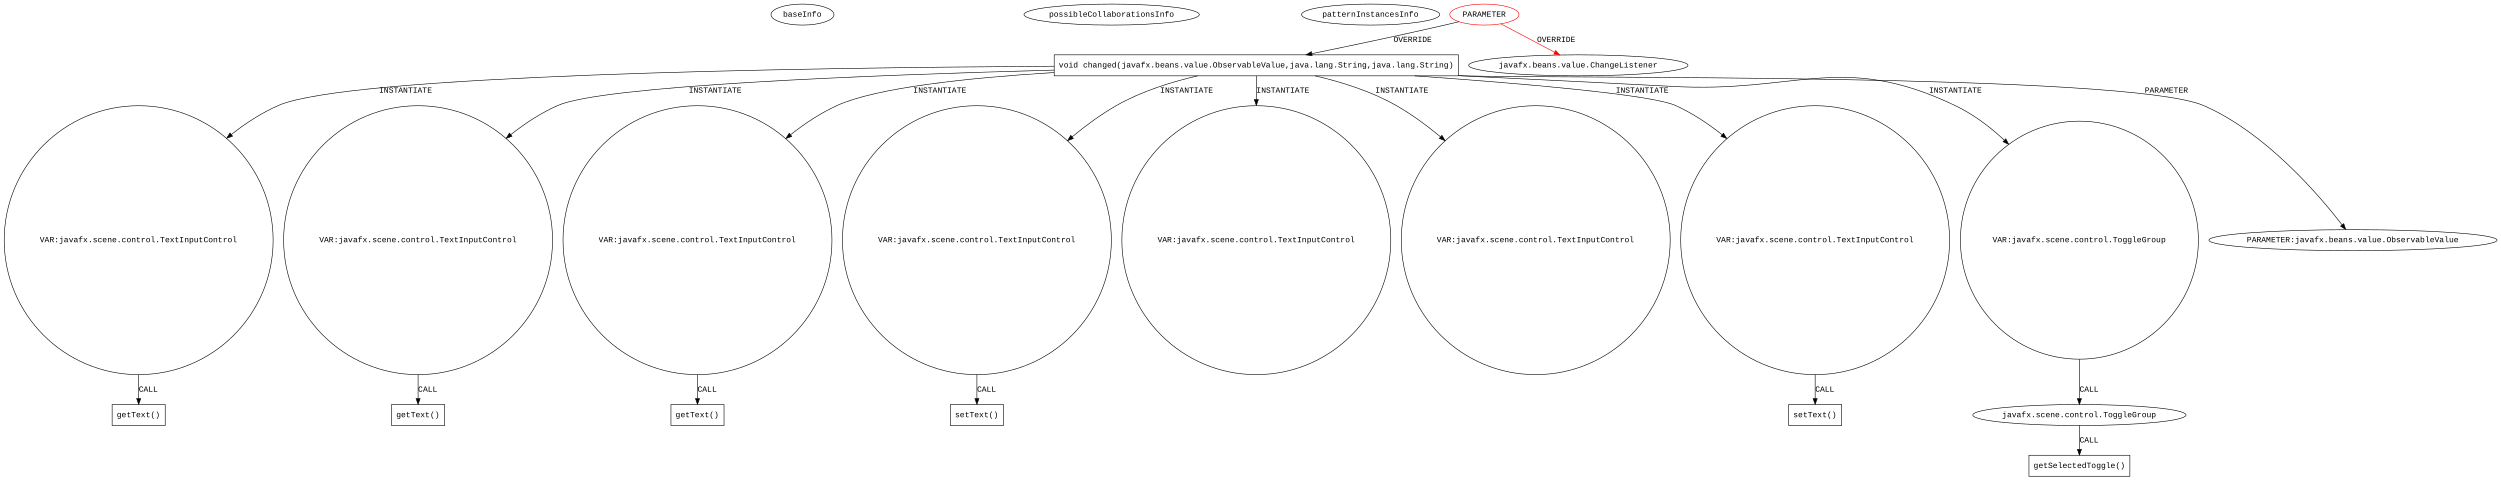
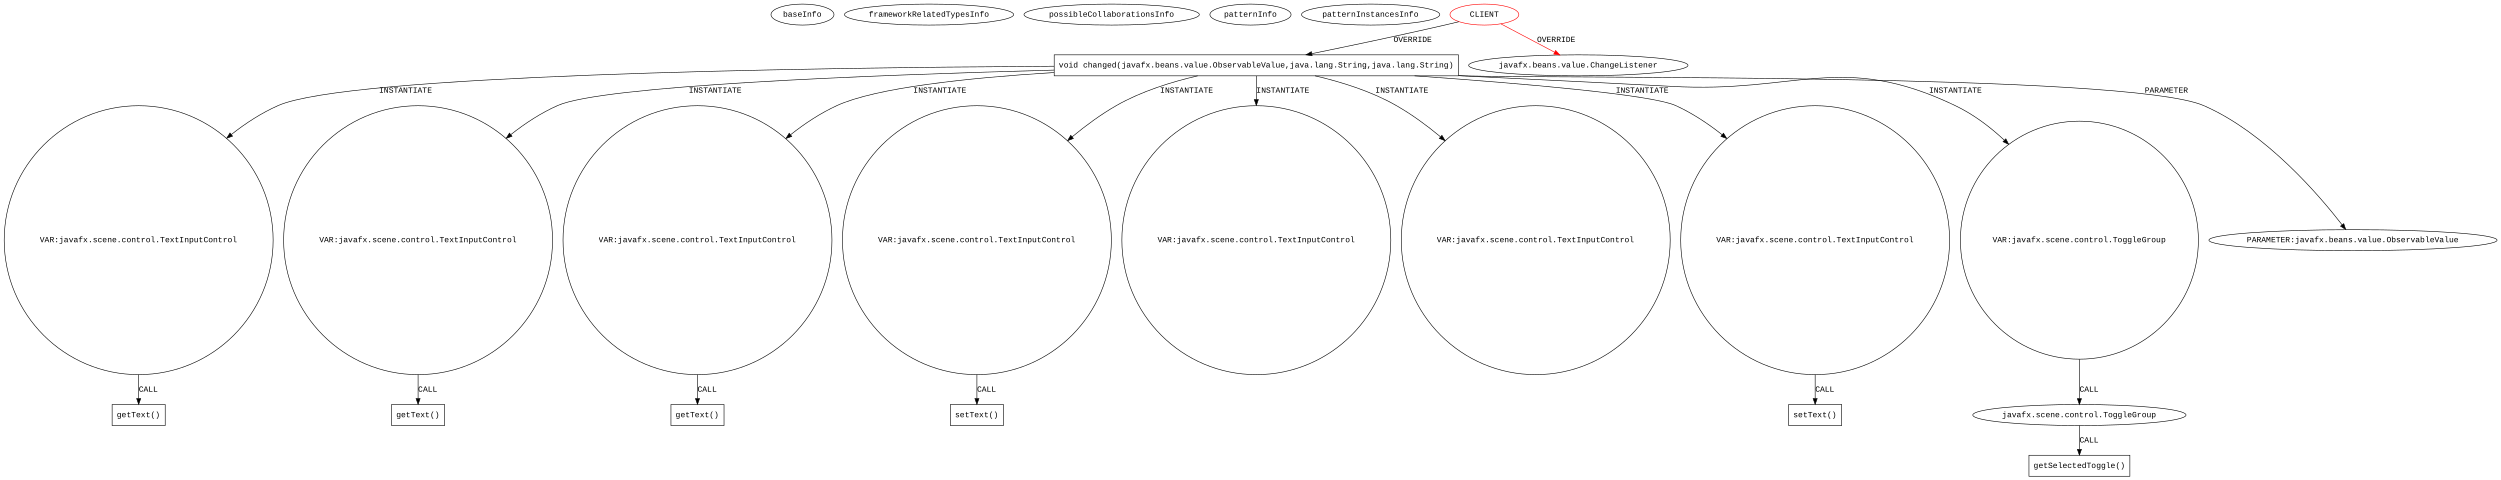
  digraph {
    fontname="Liberation Mono"
    node [fontname="Liberation Mono" isFrameworkType=false vertexType=VARIABLE_EXPRESION]
    edge [fontname="Liberation Mono"]
    baseInfo [category=pattern graphId=677 isAnonymous=false possibleRelation=false isFrameworkType="" vertexType=""]
+   frameworkRelatedTypesInfo [0="javafx.beans.value.ChangeListener" isFrameworkType="" vertexType=""]
    possibleCollaborationsInfo [isFrameworkType="" vertexType=""]
+   patternInfo [frequency=2.0 patternRootClient=0 isFrameworkType="" vertexType=""]
    patternInstancesInfo [0="amr390-SAT~/amr390-SAT/SAT-master/src/satcucharitas/SatMainViewController.java~AmountChange~1859" 1="amr390-SAT~/amr390-SAT/SAT-master/src/satcucharitas/SatMainViewController.java~PUnitChange~1860" isFrameworkType="" vertexType=""]
    n6 [label="void changed(javafx.beans.value.ObservableValue,java.lang.String,java.lang.String)" shape=box vertexType=OVERRIDING_METHOD_DECLARATION]
    n7 [label="VAR:javafx.scene.control.TextInputControl" shape=circle]
    n8 [label="VAR:javafx.scene.control.TextInputControl" shape=circle]
    n9 [label="VAR:javafx.scene.control.TextInputControl" shape=circle]
    n10 [label="VAR:javafx.scene.control.TextInputControl" shape=circle]
    n11 [label="VAR:javafx.scene.control.TextInputControl" shape=circle]
    n12 [label="VAR:javafx.scene.control.TextInputControl" shape=circle]
    n13 [label="VAR:javafx.scene.control.TextInputControl" shape=circle]
    n14 [label="VAR:javafx.scene.control.ToggleGroup" shape=circle]
    n15 [label="PARAMETER:javafx.beans.value.ObservableValue" vertexType=PARAMETER_DECLARATION]
    n16 [label="getText()" shape=box vertexType=INSIDE_CALL]
    n17 [label="getText()" shape=box vertexType=INSIDE_CALL]
    n18 [label="getText()" shape=box vertexType=INSIDE_CALL]
    n19 [label="setText()" shape=box vertexType=INSIDE_CALL]
    n20 [label="setText()" shape=box vertexType=INSIDE_CALL]
    n21 [label="javafx.scene.control.ToggleGroup" vertexType=FRAMEWORK_CLASS_TYPE]
-   n22 [color=red label=PARAMETER vertexType=ROOT_CLIENT_CLASS_DECLARATION]
+   n22 [color=red label=CLIENT vertexType=ROOT_CLIENT_CLASS_DECLARATION]
    n23 [label="javafx.beans.value.ChangeListener" vertexType=FRAMEWORK_INTERFACE_TYPE]
    n24 [label="getSelectedToggle()" shape=box vertexType=INSIDE_CALL]
    n6 -> n7 [label=INSTANTIATE]
    n6 -> n8 [label=INSTANTIATE]
    n6 -> n9 [label=INSTANTIATE]
    n6 -> n10 [label=INSTANTIATE]
    n6 -> n11 [label=INSTANTIATE]
    n6 -> n12 [label=INSTANTIATE]
    n6 -> n13 [label=INSTANTIATE]
    n6 -> n14 [label=INSTANTIATE]
    n6 -> n15 [label=PARAMETER]
    n7 -> n16 [label=CALL]
    n8 -> n17 [label=CALL]
    n9 -> n18 [label=CALL]
    n10 -> n19 [label=CALL]
    n13 -> n20 [label=CALL]
    n14 -> n21 [label=CALL]
    n21 -> n24 [label=CALL]
    n22 -> n6 [label=OVERRIDE]
    n22 -> n23 [color=red label=OVERRIDE]
  }
